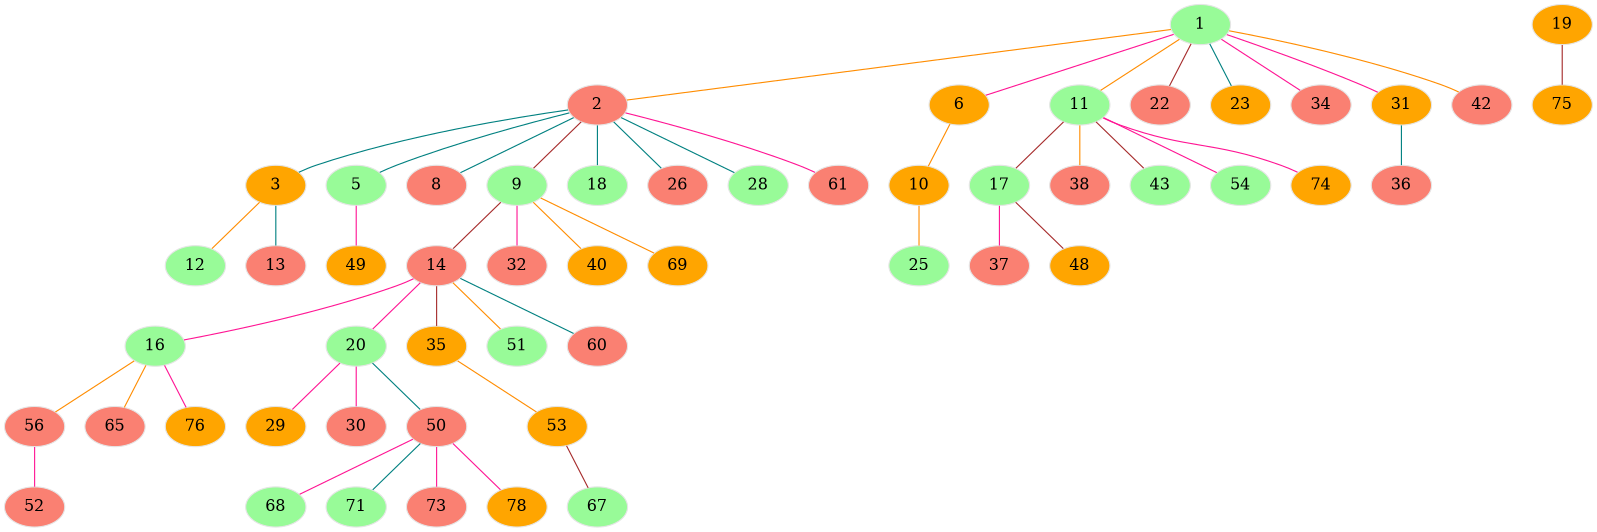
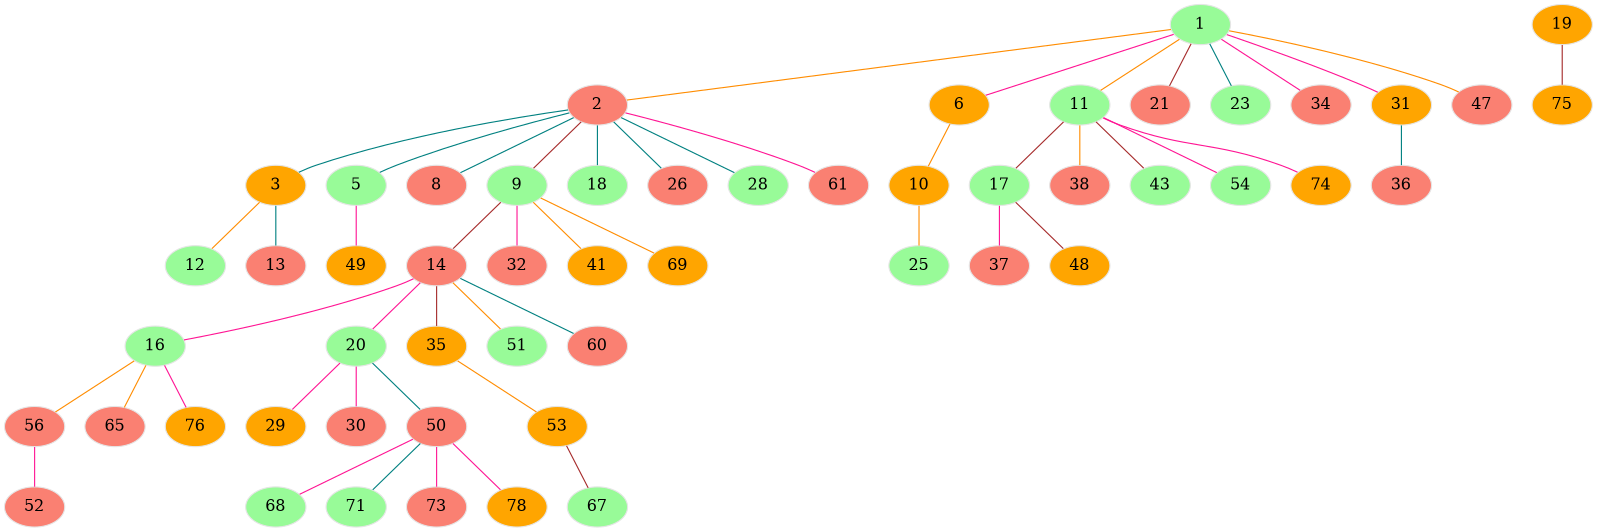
  graph {
    node [color=gray90 fillcolor=salmon style=filled]
    edge [color=deeppink]
    1 [fillcolor=palegreen super="+4"]
    2 [super="+7"]
    6 [fillcolor=orange]
    11 [fillcolor=palegreen super="+41"]
-   22
-   23 [fillcolor=orange]
+   22 [label=21]
+   23 [fillcolor=palegreen]
    n7 [label=34]
    31 [fillcolor=orange]
-   42 [super="+59"]
+   42 [super="+59" label=47]
    3 [fillcolor=orange super="+44"]
    5 [fillcolor=palegreen super="+21"]
    8
    9 [fillcolor=palegreen super="+55"]
    18 [fillcolor=palegreen]
    26
    28 [fillcolor=palegreen]
    61
    10 [fillcolor=orange super="+64"]
    17 [fillcolor=palegreen]
    38
    43 [fillcolor=palegreen]
    54 [fillcolor=palegreen]
    74 [fillcolor=orange]
    36 [super="+46"]
    12 [fillcolor=palegreen super="+27"]
    13 [super="+34"]
    49 [fillcolor=orange super="+52"]
    14 [super="+15"]
    32
-   40 [fillcolor=orange]
+   40 [fillcolor=orange label=41]
    69 [fillcolor=orange]
    25 [fillcolor=palegreen]
    19 [fillcolor=orange super="+70"]
    75 [fillcolor=orange super="+77"]
    16 [fillcolor=palegreen super="+39"]
    20 [fillcolor=palegreen super="+47"]
    35 [fillcolor=orange super="+58"]
    51 [fillcolor=palegreen]
    60
    37 [super="+45"]
    48 [fillcolor=orange super="+72"]
    56 [super="+57"]
    65
    76 [fillcolor=orange]
    29 [fillcolor=orange]
    30 [super="+33"]
    50 [super="+66"]
    53 [fillcolor=orange super="+63"]
    n49 [label=52]
    68 [fillcolor=palegreen]
    71 [fillcolor=palegreen]
    73
    78 [fillcolor=orange]
    67 [fillcolor=palegreen]
    1 -- 2 [color=darkorange]
    1 -- 6
    1 -- 11 [color=darkorange]
    1 -- 22 [color=brown]
    1 -- 23 [color=teal]
    1 -- n7
    1 -- 31
    1 -- 42 [color=darkorange]
    2 -- 3 [color=teal]
    2 -- 5 [color=teal]
    2 -- 8 [color=teal]
    2 -- 9 [color=brown]
    2 -- 18 [color=teal]
    2 -- 26 [color=teal]
    2 -- 28 [color=teal]
    2 -- 61
    6 -- 10 [color=darkorange]
    11 -- 17 [color=brown]
    11 -- 38 [color=darkorange]
    11 -- 43 [color=brown]
    11 -- 54
    11 -- 74
    31 -- 36 [color=teal]
    3 -- 12 [color=darkorange]
    3 -- 13 [color=teal]
    5 -- 49
    9 -- 14 [color=brown]
    9 -- 32
    9 -- 40 [color=darkorange]
    9 -- 69 [color=darkorange]
    10 -- 25 [color=darkorange]
    17 -- 37
    17 -- 48 [color=brown]
    14 -- 16
    14 -- 20
    14 -- 35 [color=brown]
    14 -- 51 [color=darkorange]
    14 -- 60 [color=teal]
    19 -- 75 [color=brown]
    16 -- 56 [color=darkorange]
    16 -- 65 [color=darkorange]
    16 -- 76
    20 -- 29
    20 -- 30
    20 -- 50 [color=teal]
    35 -- 53 [color=darkorange]
    56 -- n49
    50 -- 68
    50 -- 71 [color=teal]
    50 -- 73
    50 -- 78
    53 -- 67 [color=brown]
  }
